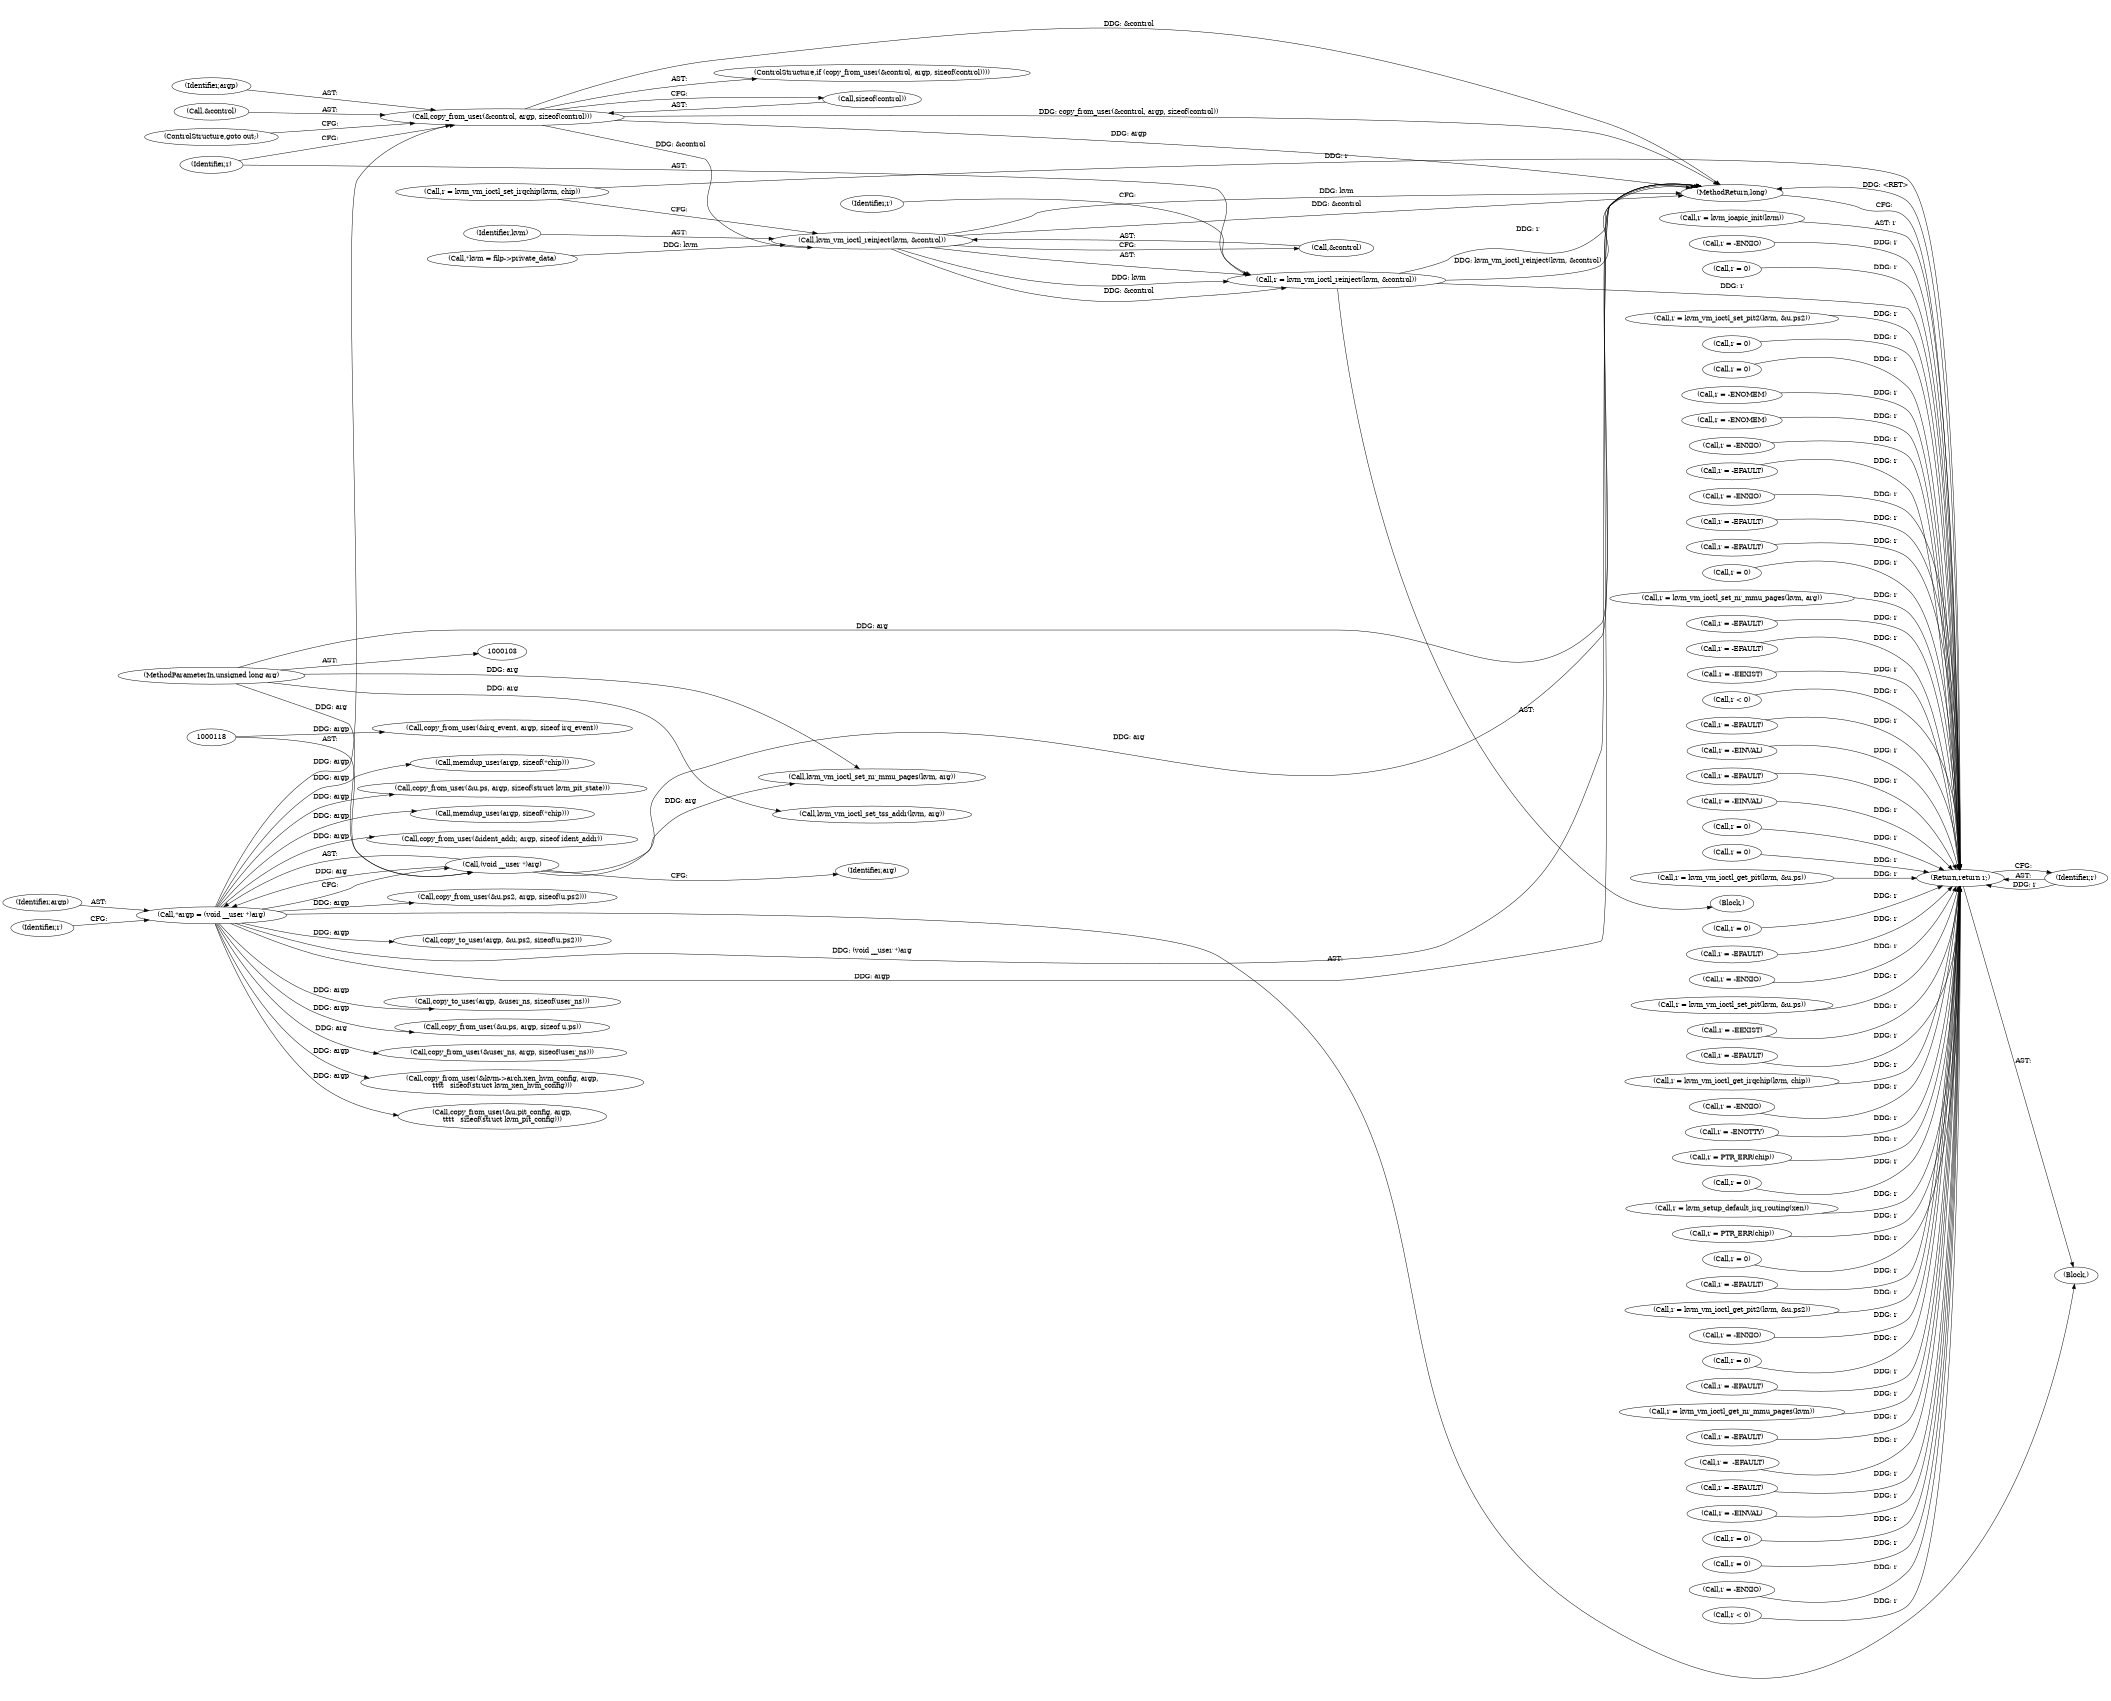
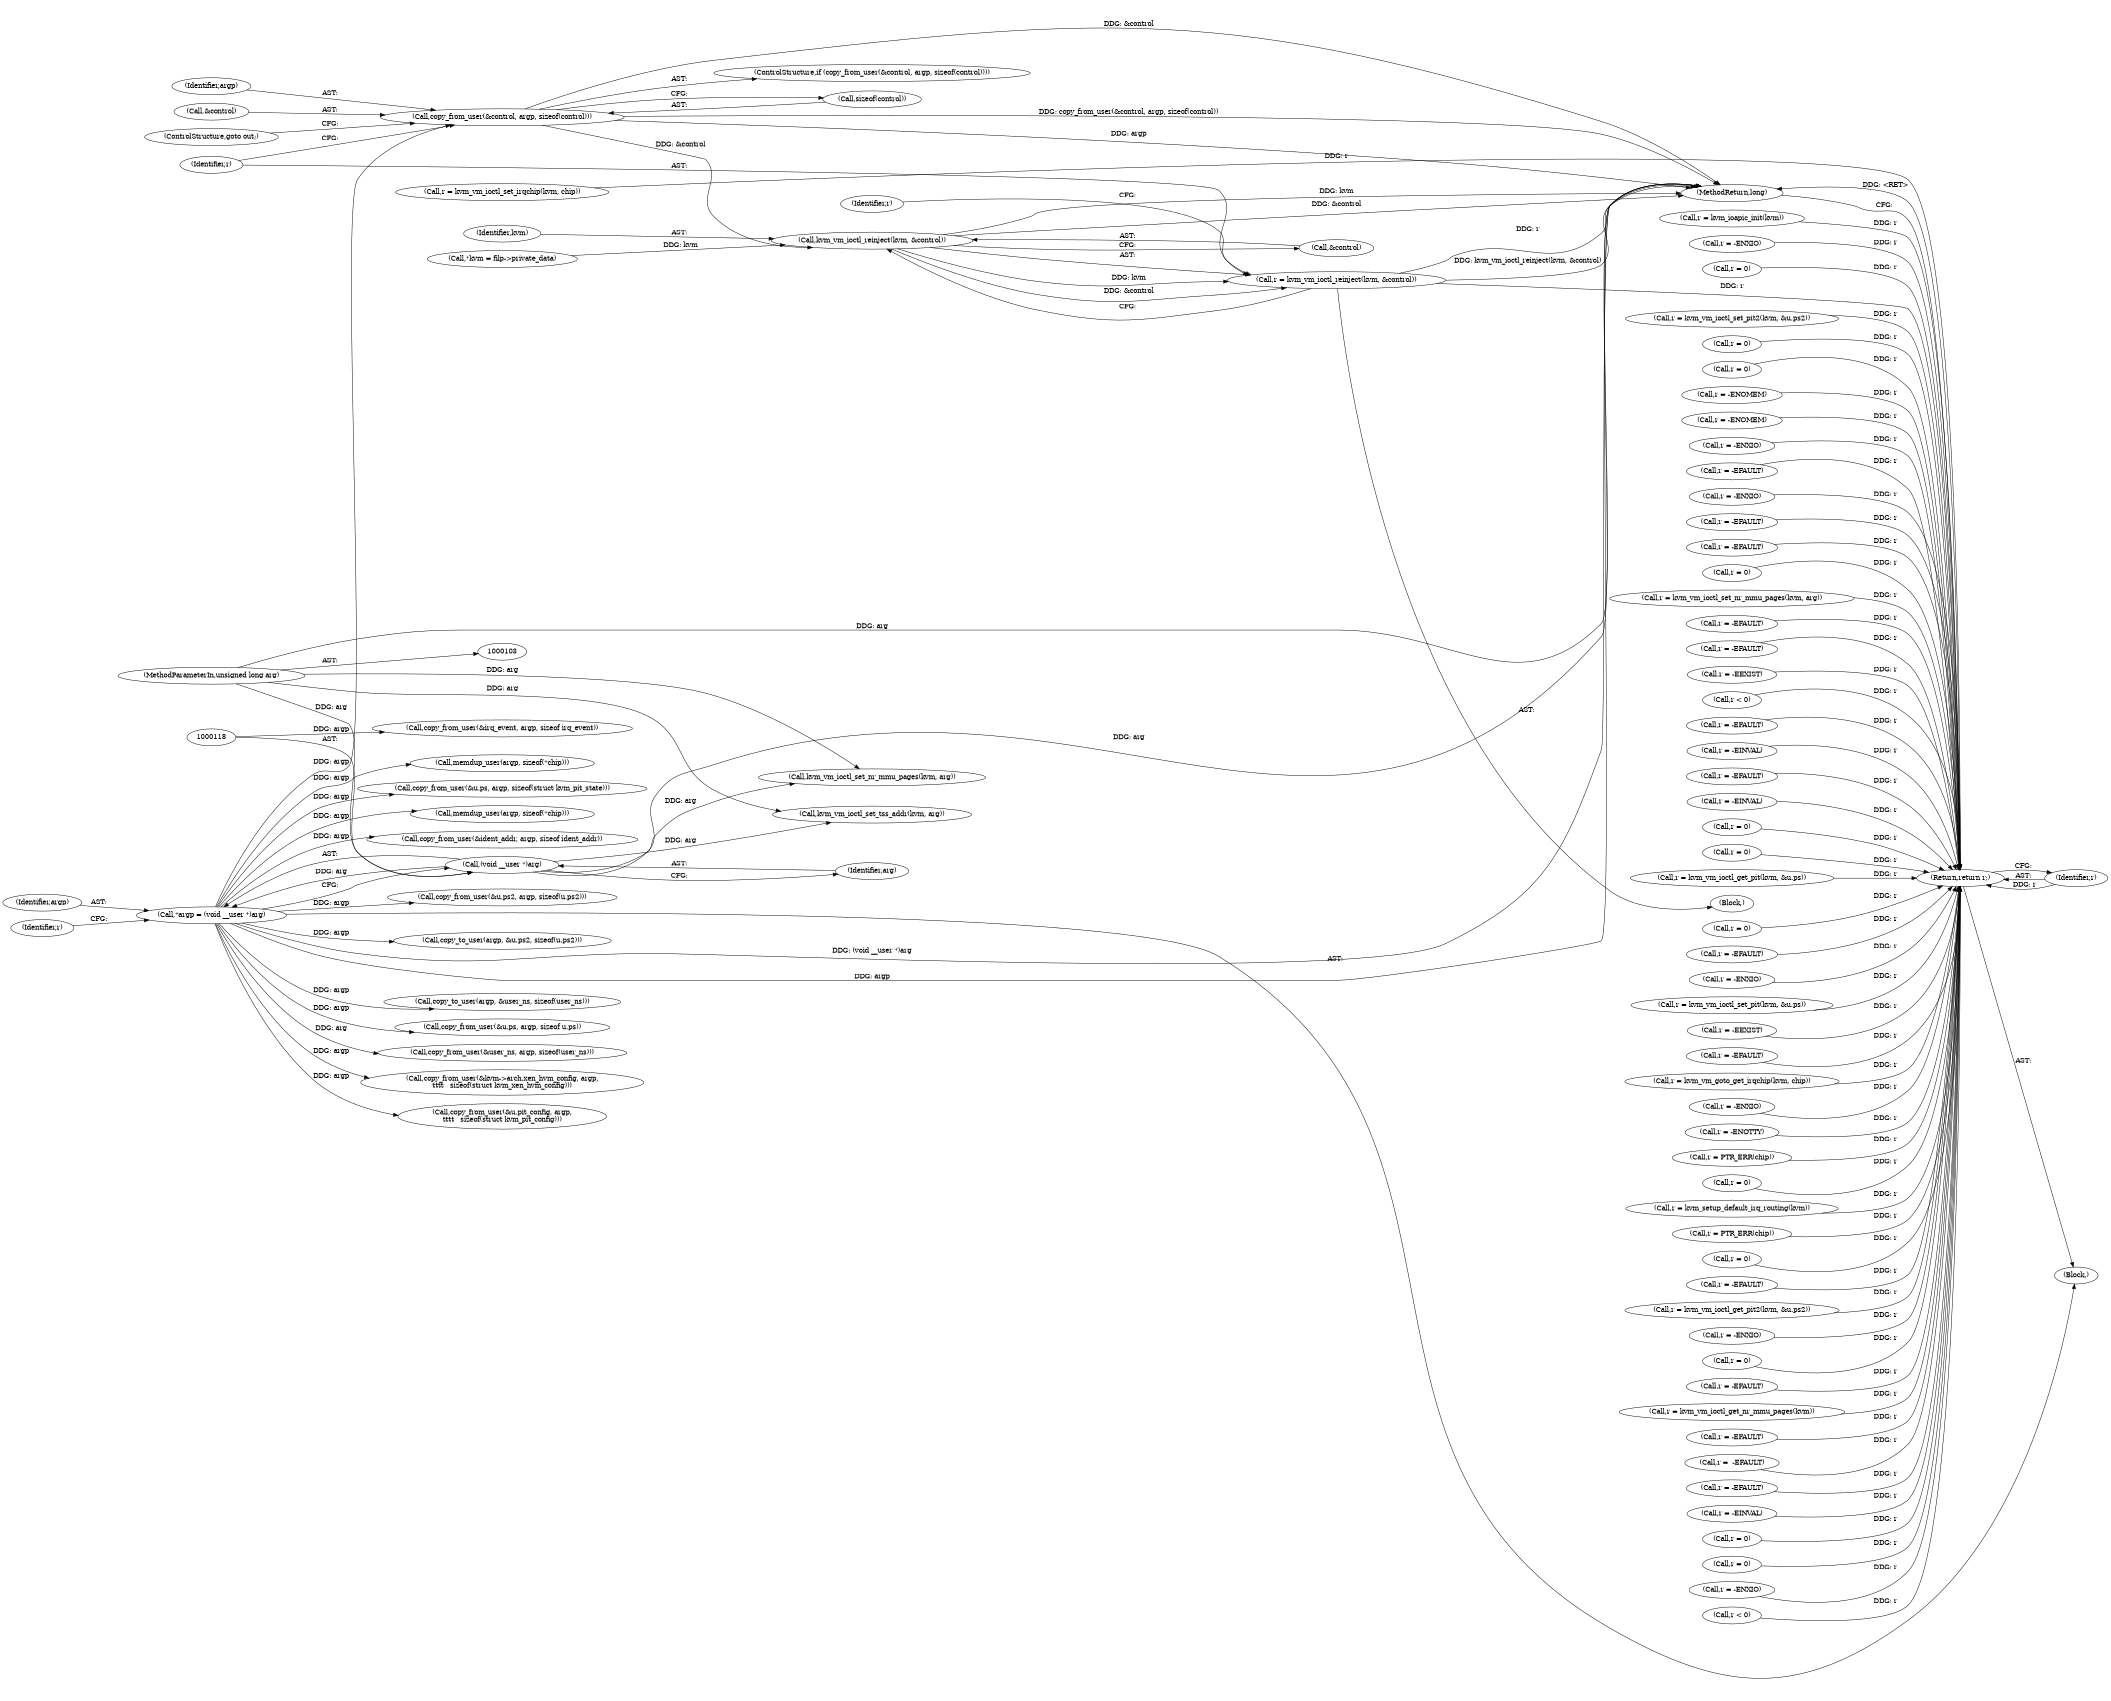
  digraph {
    rankdir=LR
    n1 [label="(Call,copy_from_user(&control, argp, sizeof(control)))"]
    n2 [label="(Call,kvm_vm_ioctl_reinject(kvm, &control))"]
    n3 [label="(Call,sizeof(control))"]
    n4 [label="(ControlStructure,if (copy_from_user(&control, argp, sizeof(control))))"]
    n5 [label="(MethodReturn,long)"]
    n6 [label="(Call,r = kvm_vm_ioctl_reinject(kvm, &control))"]
    n7 [label="(Call,&control)"]
    n8 [label="(Return,return r;)"]
    n9 [label="(Call,*argp = (void __user *)arg)"]
    n10 [label="(Call,(void __user *)arg)"]
    n11 [label="(Call,copy_from_user(&user_ns, argp, sizeof(user_ns)))"]
    n12 [label="(Call,copy_from_user(&u.pit_config, argp,\n\t\t\t\t   sizeof(struct kvm_pit_config)))"]
    n13 [label="(Call,memdup_user(argp, sizeof(*chip)))"]
    n14 [label="(Block,)"]
    n15 [label="(Call,copy_from_user(&u.ps, argp, sizeof(struct kvm_pit_state)))"]
    n16 [label="(Call,memdup_user(argp, sizeof(*chip)))"]
    n17 [label="(Call,copy_from_user(&ident_addr, argp, sizeof ident_addr))"]
    n18 [label="(Call,copy_from_user(&u.ps2, argp, sizeof(u.ps2)))"]
    n19 [label="(Call,copy_to_user(argp, &u.ps2, sizeof(u.ps2)))"]
    n20 [label="(Call,copy_from_user(&u.ps, argp, sizeof u.ps))"]
    n21 [label="(Call,copy_from_user(&kvm->arch.xen_hvm_config, argp,\n\t\t\t\t   sizeof(struct kvm_xen_hvm_config)))"]
    n22 [label="(Call,copy_to_user(argp, &user_ns, sizeof(user_ns)))"]
    n23 [label="(Call,kvm_vm_ioctl_set_tss_addr(kvm, arg))"]
    n24 [label="(Identifier,arg)"]
    n25 [label="(Call,kvm_vm_ioctl_set_nr_mmu_pages(kvm, arg))"]
    n26 [label="(Call,copy_from_user(&irq_event, argp, sizeof irq_event))"]
    n27 [label="(MethodParameterIn,unsigned long arg)"]
    1000103
    n29 [label="(Block,)"]
    n30 [label="(Identifier,r)"]
    n31 [label="(Call,r = kvm_ioapic_init(kvm))"]
    n32 [label="(Call,r = -ENXIO)"]
    n33 [label="(Call,r = 0)"]
    n34 [label="(Call,r = kvm_vm_ioctl_set_irqchip(kvm, chip))"]
    n35 [label="(Identifier,r)"]
    n36 [label="(ControlStructure,goto out;)"]
    n37 [label="(Identifier,argp)"]
    n38 [label="(Call,r = kvm_vm_ioctl_set_pit2(kvm, &u.ps2))"]
    n39 [label="(Call,r = 0)"]
    n40 [label="(Call,r = 0)"]
    n41 [label="(Call,r = -ENOMEM)"]
    n42 [label="(Call,*kvm = filp->private_data)"]
    n43 [label="(Call,r = -ENOMEM)"]
    n44 [label="(Call,r = -ENXIO)"]
    n45 [label="(Call,r = -EFAULT)"]
    n46 [label="(Call,r = -ENXIO)"]
    n47 [label="(Identifier,argp)"]
    n48 [label="(Call,r = -EFAULT)"]
    n49 [label="(Call,r = -EFAULT)"]
    n50 [label="(Call,r = 0)"]
    n51 [label="(Call,r = kvm_vm_ioctl_set_nr_mmu_pages(kvm, arg))"]
    n52 [label="(Call,r = -EFAULT)"]
    n53 [label="(Call,r = -EFAULT)"]
    n54 [label="(Call,r = -EEXIST)"]
    n55 [label="(Call,&control)"]
    n56 [label="(Call,r < 0)"]
    n57 [label="(Call,r = -EFAULT)"]
    n58 [label="(Call,r = -EINVAL)"]
    n59 [label="(Call,r = -EFAULT)"]
    n60 [label="(Call,r = -EINVAL)"]
    n61 [label="(Identifier,kvm)"]
    n62 [label="(Call,r = 0)"]
    n63 [label="(Call,r = 0)"]
    n64 [label="(Call,r = kvm_vm_ioctl_get_pit(kvm, &u.ps))"]
    n65 [label="(Call,r = 0)"]
    n66 [label="(Call,r = -EFAULT)"]
    n67 [label="(Call,r = -ENXIO)"]
    n68 [label="(Call,r = kvm_vm_ioctl_set_pit(kvm, &u.ps))"]
    n69 [label="(Call,r = -EEXIST)"]
    n70 [label="(Call,r = -EFAULT)"]
    n71 [label="(Identifier,r)"]
-   n72 [label="(Call,r = kvm_vm_ioctl_get_irqchip(kvm, chip))"]
+   n72 [label="(Call,r = kvm_vm_goto_get_irqchip(kvm, chip))"]
    n73 [label="(Call,r = -ENXIO)"]
    n74 [label="(Call,r = -ENOTTY)"]
    n75 [label="(Call,r = PTR_ERR(chip))"]
    n76 [label="(Call,r = 0)"]
    n77 [label="(Identifier,r)"]
-   n78 [label="(Call,r = kvm_setup_default_irq_routing(xen))"]
+   n78 [label="(Call,r = kvm_setup_default_irq_routing(kvm))"]
    n79 [label="(Call,r = PTR_ERR(chip))"]
    n80 [label="(Call,r = 0)"]
    n81 [label="(Call,r = -EFAULT)"]
    n82 [label="(Call,r = kvm_vm_ioctl_get_pit2(kvm, &u.ps2))"]
    n83 [label="(Call,r = -ENXIO)"]
    n84 [label="(Call,r = 0)"]
    n85 [label="(Call,r = -EFAULT)"]
    n86 [label="(Call,r = kvm_vm_ioctl_get_nr_mmu_pages(kvm))"]
    n87 [label="(Call,r = -EFAULT)"]
    n88 [label="(Call,r =  -EFAULT)"]
    n89 [label="(Call,r = -EFAULT)"]
    n90 [label="(Call,r = -EINVAL)"]
    n91 [label="(Call,r = 0)"]
    n92 [label="(Call,r = 0)"]
    n93 [label="(Call,r = -ENXIO)"]
    n94 [label="(Call,r < 0)"]
    1000118
    n1 -> n2 [label="DDG: &control"]
    n1 -> n3 [label="CFG: "]
    n1 -> n4 [label="AST: "]
    n1 -> n5 [label="DDG: copy_from_user(&control, argp, sizeof(control))"]
    n1 -> n5 [label="DDG: argp"]
    n1 -> n5 [label="DDG: &control"]
    n2 -> n5 [label="DDG: kvm"]
    n2 -> n5 [label="DDG: &control"]
    n2 -> n6 [label="AST: "]
    n2 -> n6 [label="DDG: kvm"]
    n2 -> n6 [label="DDG: &control"]
    n2 -> n7 [label="CFG: "]
    n3 -> n1 [label="AST: "]
    n5 -> n8 [label="CFG: "]
-   n34 -> n2 [label="CFG: "]
+   n6 -> n2 [label="CFG: "]
    n6 -> n5 [label="DDG: r"]
    n6 -> n5 [label="DDG: kvm_vm_ioctl_reinject(kvm, &control)"]
    n6 -> n8 [label="DDG: r"]
    n6 -> n29 [label="AST: "]
    n7 -> n2 [label="AST: "]
    n8 -> n5 [label="DDG: <RET>"]
    n8 -> n14 [label="AST: "]
    n8 -> n30 [label="CFG: "]
    n9 -> n1 [label="DDG: argp"]
    n9 -> n5 [label="DDG: (void __user *)arg"]
    n9 -> n5 [label="DDG: argp"]
    n9 -> n10 [label="CFG: "]
    n9 -> n11 [label="DDG: arg"]
    n9 -> n12 [label="DDG: argp"]
    n9 -> n13 [label="DDG: argp"]
    n9 -> n14 [label="AST: "]
    n9 -> n15 [label="DDG: argp"]
    n9 -> n16 [label="DDG: argp"]
    n9 -> n17 [label="DDG: argp"]
    n9 -> n18 [label="DDG: argp"]
    n9 -> n19 [label="DDG: argp"]
    n9 -> n20 [label="DDG: argp"]
    n9 -> n21 [label="DDG: argp"]
    n9 -> n22 [label="DDG: argp"]
    n10 -> n5 [label="DDG: arg"]
    n10 -> n9 [label="AST: "]
    n10 -> n9 [label="DDG: arg"]
+   n10 -> n23 [label="DDG: arg"]
    n10 -> n24 [label="CFG: "]
    n10 -> n25 [label="DDG: arg"]
+   n24 -> n10 [label="AST: "]
    n27 -> n5 [label="DDG: arg"]
    n27 -> n10 [label="DDG: arg"]
    n27 -> n23 [label="DDG: arg"]
    n27 -> n25 [label="DDG: arg"]
    n27 -> 1000103 [label="AST: "]
    n30 -> n8 [label="AST: "]
    n30 -> n8 [label="DDG: r"]
-   n31 -> n8 [label="AST: r"]
+   n31 -> n8 [label="DDG: r"]
    n32 -> n8 [label="DDG: r"]
    n33 -> n8 [label="DDG: r"]
    n34 -> n8 [label="DDG: r"]
    n35 -> n6 [label="CFG: "]
    n36 -> n1 [label="CFG: "]
    n37 -> n1 [label="AST: "]
    n38 -> n8 [label="DDG: r"]
    n39 -> n8 [label="DDG: r"]
    n40 -> n8 [label="DDG: r"]
    n41 -> n8 [label="DDG: r"]
    n42 -> n2 [label="DDG: kvm"]
    n43 -> n8 [label="DDG: r"]
    n44 -> n8 [label="DDG: r"]
    n45 -> n8 [label="DDG: r"]
    n46 -> n8 [label="DDG: r"]
    n47 -> n9 [label="AST: "]
    n48 -> n8 [label="DDG: r"]
    n49 -> n8 [label="DDG: r"]
    n50 -> n8 [label="DDG: r"]
    n51 -> n8 [label="DDG: r"]
    n52 -> n8 [label="DDG: r"]
    n53 -> n8 [label="DDG: r"]
    n54 -> n8 [label="DDG: r"]
    n55 -> n1 [label="AST: "]
    n56 -> n8 [label="DDG: r"]
    n57 -> n8 [label="DDG: r"]
    n58 -> n8 [label="DDG: r"]
    n59 -> n8 [label="DDG: r"]
    n60 -> n8 [label="DDG: r"]
    n61 -> n2 [label="AST: "]
    n62 -> n8 [label="DDG: r"]
    n63 -> n8 [label="DDG: r"]
    n64 -> n8 [label="DDG: r"]
    n65 -> n8 [label="DDG: r"]
    n66 -> n8 [label="DDG: r"]
    n67 -> n8 [label="DDG: r"]
    n68 -> n8 [label="DDG: r"]
    n69 -> n8 [label="DDG: r"]
    n70 -> n8 [label="DDG: r"]
    n71 -> n1 [label="CFG: "]
    n71 -> n6 [label="AST: "]
    n72 -> n8 [label="DDG: r"]
    n73 -> n8 [label="DDG: r"]
    n74 -> n8 [label="DDG: r"]
    n75 -> n8 [label="DDG: r"]
    n76 -> n8 [label="DDG: r"]
    n77 -> n9 [label="CFG: "]
    n78 -> n8 [label="DDG: r"]
    n79 -> n8 [label="DDG: r"]
    n80 -> n8 [label="DDG: r"]
    n81 -> n8 [label="DDG: r"]
    n82 -> n8 [label="DDG: r"]
    n83 -> n8 [label="DDG: r"]
    n84 -> n8 [label="DDG: r"]
    n85 -> n8 [label="DDG: r"]
    n86 -> n8 [label="DDG: r"]
    n87 -> n8 [label="DDG: r"]
    n88 -> n8 [label="DDG: r"]
    n89 -> n8 [label="DDG: r"]
    n90 -> n8 [label="DDG: r"]
    n91 -> n8 [label="DDG: r"]
    n92 -> n8 [label="DDG: r"]
    n93 -> n8 [label="DDG: r"]
    n94 -> n8 [label="DDG: r"]
    1000118 -> n10 [label="AST: "]
    1000118 -> n26 [label="DDG: argp"]
  }
